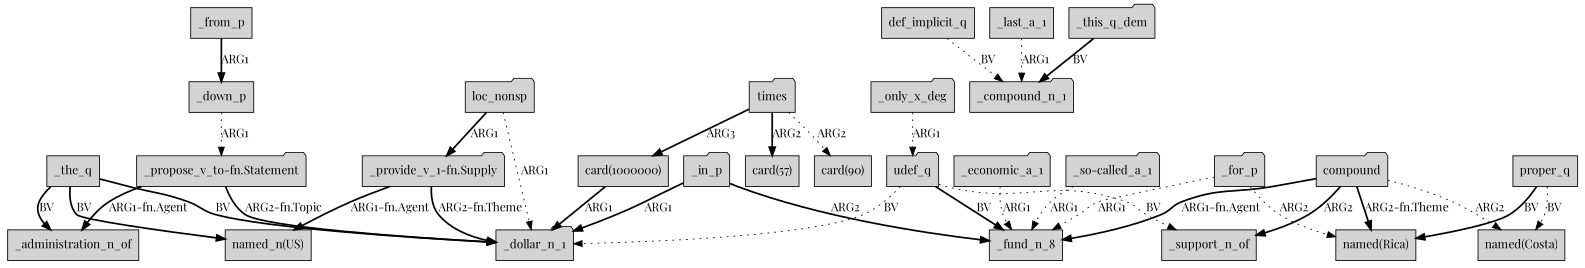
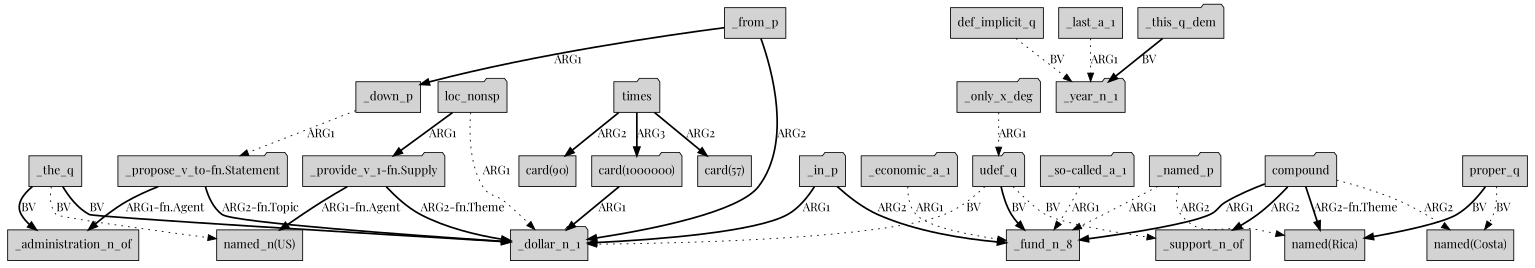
  digraph {
    fontname="Playfair Display"
    node [fontname="Playfair Display" shape=folder style=filled]
    edge [fontname="Playfair Display" style=bold]
    _only_x_deg
    udef_q
    _dollar_n_1
    n4 [label=_fund_n_8 shape=box]
    _support_n_of [shape=box]
-   "card(1000000)" [shape=box]
-   _for_p
+   "card(1000000)"
+   _for_p [label=_named_p]
    "named(Rica)" [shape=box]
    def_implicit_q [shape=box]
-   _year_n_1 [label=_compound_n_1]
+   _year_n_1
    _economic_a_1
    times
    "card(57)" [shape=box]
    "card(90)" [shape=box]
    proper_q [shape=box]
    "named(Costa)" [shape=box]
    _from_p [shape=box]
    _down_p [shape=box]
    "_propose_v_to-fn.Statement"
    _administration_n_of [shape=box]
    compound
    _the_q [shape=box]
    "named_n(US)" [shape=box]
    loc_nonsp
    "_provide_v_1-fn.Supply"
    _in_p
    _last_a_1 [shape=box]
    "_so-called_a_1"
    _this_q_dem
    _only_x_deg -> udef_q [label=ARG1 style=dotted]
    udef_q -> _dollar_n_1 [label=BV style=dotted]
    udef_q -> n4 [label=BV]
    udef_q -> _support_n_of [label=BV style=dotted]
    "card(1000000)" -> _dollar_n_1 [label=ARG1]
    _for_p -> n4 [label=ARG1 style=dotted]
    _for_p -> "named(Rica)" [label=ARG2 style=dotted]
    def_implicit_q -> _year_n_1 [label=BV style=dotted]
    _economic_a_1 -> n4 [label=ARG1 style=dotted]
    times -> "card(1000000)" [label=ARG3]
    times -> "card(57)" [label=ARG2]
-   times -> "card(90)" [label=ARG2 style=dotted]
+   times -> "card(90)" [label=ARG2]
    proper_q -> "named(Rica)" [label=BV]
    proper_q -> "named(Costa)" [label=BV style=dotted]
+   _from_p -> _dollar_n_1 [label=ARG2]
    _from_p -> _down_p [label=ARG1]
    _down_p -> "_propose_v_to-fn.Statement" [label=ARG1 style=dotted]
    "_propose_v_to-fn.Statement" -> _dollar_n_1 [label="ARG2-fn.Topic"]
    "_propose_v_to-fn.Statement" -> _administration_n_of [label="ARG1-fn.Agent"]
-   compound -> n4 [label="ARG1-fn.Agent"]
+   compound -> n4 [label=ARG1]
    compound -> _support_n_of [label=ARG2]
    compound -> "named(Rica)" [label="ARG2-fn.Theme"]
    compound -> "named(Costa)" [label=ARG2 style=dotted]
    _the_q -> _dollar_n_1 [label=BV]
    _the_q -> _administration_n_of [label=BV]
-   _the_q -> "named_n(US)" [label=BV]
+   _the_q -> "named_n(US)" [label=BV style=dotted]
    loc_nonsp -> _dollar_n_1 [label=ARG1 style=dotted]
    loc_nonsp -> "_provide_v_1-fn.Supply" [label=ARG1]
    "_provide_v_1-fn.Supply" -> _dollar_n_1 [label="ARG2-fn.Theme"]
    "_provide_v_1-fn.Supply" -> "named_n(US)" [label="ARG1-fn.Agent"]
    _in_p -> _dollar_n_1 [label=ARG1]
    _in_p -> n4 [label=ARG2]
    _last_a_1 -> _year_n_1 [label=ARG1 style=dotted]
    "_so-called_a_1" -> n4 [label=ARG1 style=dotted]
    _this_q_dem -> _year_n_1 [label=BV]
  }
